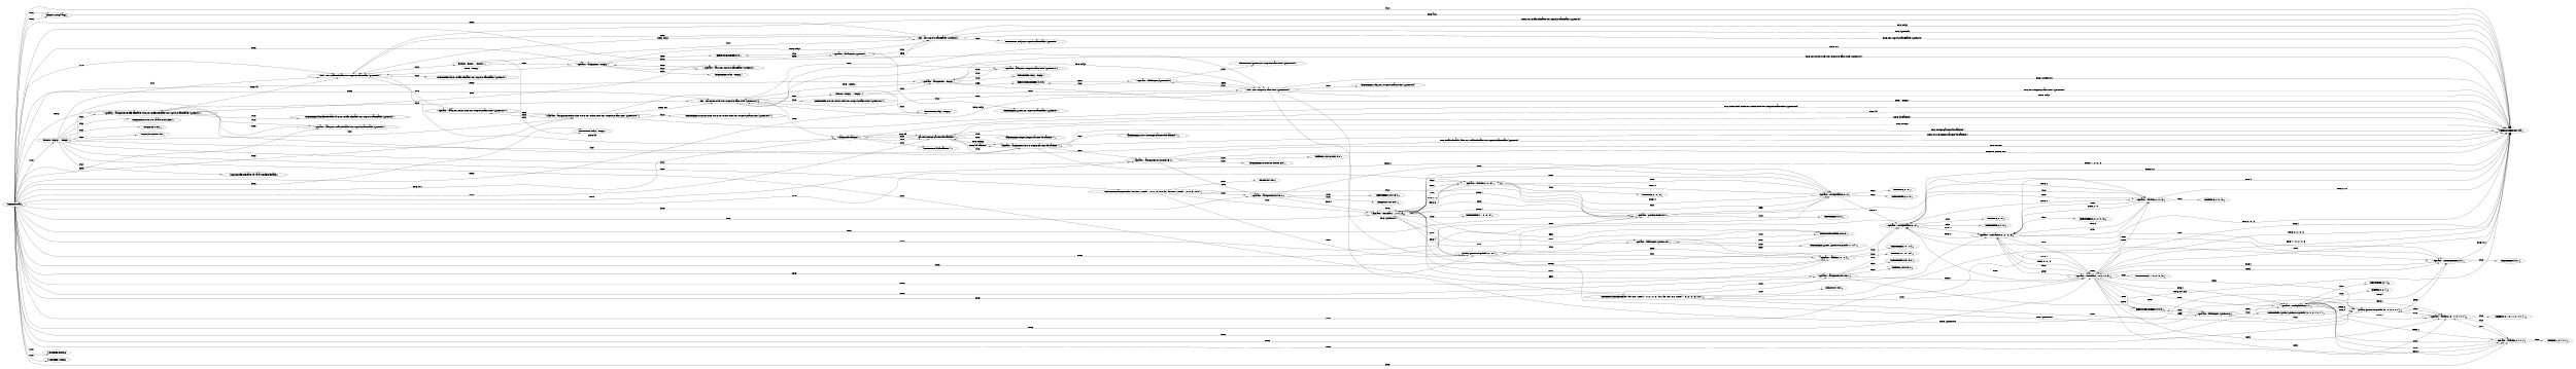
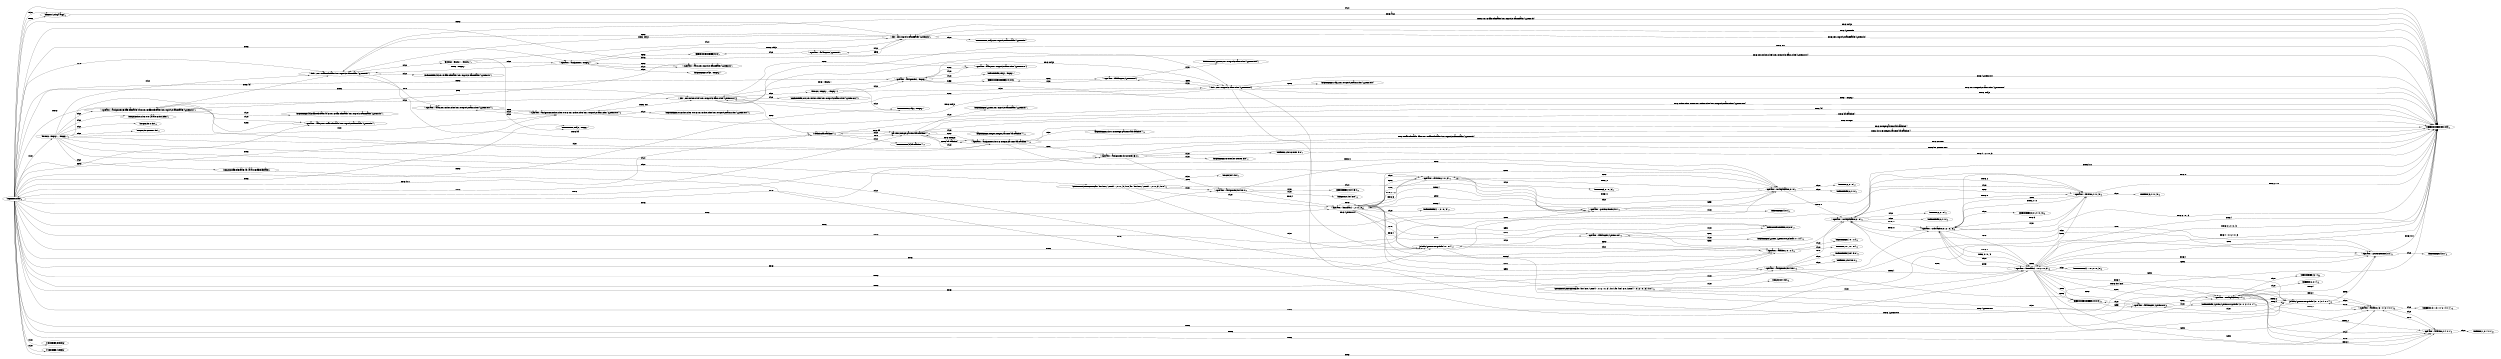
  digraph {
    rankdir=LR
    n1 [label=<(METHOD,main)<SUB>6</SUB>>]
    n2 [label=<(PARAM,String[] args)<SUB>6</SUB>>]
    n3 [label=<(BLOCK,&lt;empty&gt;,&lt;empty&gt;)<SUB>6</SUB>>]
    n4 [label=<(&lt;operator&gt;.assignment,BufferedReader bf = new BufferedReader(new InputStreamReader(System.in)))<SUB>7</SUB>>]
    n5 [label=<(&lt;operator&gt;.alloc,new BufferedReader(new InputStreamReader(System.in)))<SUB>7</SUB>>]
    n6 [label=<(&lt;init&gt;,new BufferedReader(new InputStreamReader(System.in)))<SUB>7</SUB>>]
    n7 [label=<(&lt;operator&gt;.assignment,&lt;empty&gt;)>]
    n8 [label=<(&lt;init&gt;,new InputStreamReader(System.in))<SUB>7</SUB>>]
    n9 [label=<(IDENTIFIER,$obj0,&lt;empty&gt;)>]
    n10 [label=<(&lt;operator&gt;.assignment,PrintWriter out = new PrintWriter(new OutputStreamWriter(System.out)))<SUB>9</SUB>>]
    n11 [label=<(&lt;init&gt;,new PrintWriter(new OutputStreamWriter(System.out)))<SUB>9</SUB>>]
    n12 [label=<(&lt;operator&gt;.assignment,&lt;empty&gt;)>]
    n13 [label=<(&lt;init&gt;,new OutputStreamWriter(System.out))<SUB>9</SUB>>]
    n14 [label=<(IDENTIFIER,$obj2,&lt;empty&gt;)>]
    n15 [label=<(parseInt,Integer.parseInt(bf.readLine()))<SUB>10</SUB>>]
    n16 [label=<(readLine,bf.readLine())<SUB>10</SUB>>]
    n17 [label=<(&lt;operator&gt;.assignment,int counter = 0)<SUB>11</SUB>>]
    n18 [label=<(&lt;operator&gt;.assignment,int i = 0)<SUB>12</SUB>>]
    n19 [label=<(&lt;operator&gt;.lessThan,i &lt; 2 * n / 3)<SUB>82</SUB>>]
    n20 [label=<(&lt;operator&gt;.division,2 * n / 3)<SUB>12</SUB>>]
    n21 [label=<(&lt;operator&gt;.multiplication,2 * n)<SUB>12</SUB>>]
    n22 [label=<(&lt;operator&gt;.postIncrement,i++)<SUB>12</SUB>>]
    n23 [label=<(println,System.out.println(&quot;0 &quot; + i))<SUB>12</SUB>>]
    n24 [label=<(&lt;operator&gt;.addition,&quot;0 &quot; + i)<SUB>12</SUB>>]
    n25 [label=<(&lt;operator&gt;.assignment,int i = 0)<SUB>13</SUB>>]
    n26 [label=<(&lt;operator&gt;.lessThan,i &lt; n - 2 * n / 3)<SUB>13</SUB>>]
    n27 [label=<(&lt;operator&gt;.subtraction,n - 2 * n / 3)<SUB>13</SUB>>]
    n28 [label=<(&lt;operator&gt;.division,2 * n / 3)<SUB>13</SUB>>]
    n29 [label=<(&lt;operator&gt;.multiplication,2 * n)<SUB>13</SUB>>]
    n30 [label=<(&lt;operator&gt;.postIncrement,i++)<SUB>13</SUB>>]
    n31 [label=<(println,System.out.println(&quot;3 &quot; + (2 * i + 1)))<SUB>13</SUB>>]
    n32 [label=<(&lt;operator&gt;.addition,&quot;3 &quot; + (2 * i + 1))<SUB>13</SUB>>]
    n33 [label=<(&lt;operator&gt;.addition,2 * i + 1)<SUB>13</SUB>>]
    n34 [label=<(&lt;operator&gt;.multiplication,2 * i)<SUB>13</SUB>>]
    n35 [label=<(MODIFIER,PUBLIC)>]
    n36 [label=<(MODIFIER,STATIC)>]
    n37 [label=<(METHOD_RETURN,void)<SUB>6</SUB>>]
    n38 [label=<(LOCAL,BufferedReader bf: java.io.BufferedReader)<SUB>7</SUB>>]
    n39 [label=<(LOCAL,PrintWriter out: java.io.PrintWriter)<SUB>9</SUB>>]
    n40 [label=<(LOCAL,int n: int)<SUB>10</SUB>>]
    n41 [label=<(&lt;operator&gt;.assignment,int n = Integer.parseInt(bf.readLine()))<SUB>10</SUB>>]
    n42 [label=<(LOCAL,int counter: int)<SUB>11</SUB>>]
    n43 [label=<(CONTROL_STRUCTURE,for (int i = 0; Some(i &lt; 2 * n / 3); i++),for (int i = 0; Some(i &lt; 2 * n / 3); i++))<SUB>12</SUB>>]
    n44 [label=<(CONTROL_STRUCTURE,for (int i = 0; Some(i &lt; n - 2 * n / 3); i++),for (int i = 0; Some(i &lt; n - 2 * n / 3); i++))<SUB>13</SUB>>]
    n45 [label=<(IDENTIFIER,bf,BufferedReader bf = new BufferedReader(new InputStreamReader(System.in)))<SUB>7</SUB>>]
    n46 [label=<(&lt;operator&gt;.alloc,new InputStreamReader(System.in))<SUB>7</SUB>>]
    n47 [label=<(IDENTIFIER,bf,new BufferedReader(new InputStreamReader(System.in)))<SUB>7</SUB>>]
    n48 [label=<(BLOCK,&lt;empty&gt;,&lt;empty&gt;)<SUB>7</SUB>>]
    n49 [label=<(&lt;operator&gt;.alloc,new PrintWriter(new OutputStreamWriter(System.out)))<SUB>9</SUB>>]
    n50 [label=<(IDENTIFIER,$obj0,&lt;empty&gt;)>]
    n51 [label=<(FIELD_IDENTIFIER,in,in)<SUB>7</SUB>>]
    n52 [label=<(IDENTIFIER,$obj0,new InputStreamReader(System.in))>]
    n53 [label=<(&lt;operator&gt;.fieldAccess,System.in)<SUB>7</SUB>>]
    n54 [label=<(IDENTIFIER,out,PrintWriter out = new PrintWriter(new OutputStreamWriter(System.out)))<SUB>9</SUB>>]
    n55 [label=<(&lt;operator&gt;.alloc,new OutputStreamWriter(System.out))<SUB>9</SUB>>]
    n56 [label=<(IDENTIFIER,out,new PrintWriter(new OutputStreamWriter(System.out)))<SUB>9</SUB>>]
    n57 [label=<(BLOCK,&lt;empty&gt;,&lt;empty&gt;)<SUB>9</SUB>>]
    n58 [label=<(IDENTIFIER,$obj2,&lt;empty&gt;)>]
    n59 [label=<(FIELD_IDENTIFIER,out,out)<SUB>9</SUB>>]
    n60 [label=<(IDENTIFIER,$obj2,new OutputStreamWriter(System.out))>]
    n61 [label=<(&lt;operator&gt;.fieldAccess,System.out)<SUB>9</SUB>>]
    n62 [label=<(IDENTIFIER,Integer,Integer.parseInt(bf.readLine()))<SUB>10</SUB>>]
    n63 [label=<(IDENTIFIER,bf,bf.readLine())<SUB>10</SUB>>]
    n64 [label=<(IDENTIFIER,counter,int counter = 0)<SUB>11</SUB>>]
    n65 [label=<(LITERAL,0,int counter = 0)<SUB>11</SUB>>]
    n66 [label=<(IDENTIFIER,i,int i = 0)<SUB>12</SUB>>]
    n67 [label=<(LITERAL,0,int i = 0)<SUB>12</SUB>>]
    n68 [label=<(IDENTIFIER,i,i &lt; 2 * n / 3)<SUB>12</SUB>>]
    n69 [label=<(&lt;operator&gt;.fieldAccess,System.out)<SUB>12</SUB>>]
    n70 [label=<(FIELD_IDENTIFIER,out,out)<SUB>12</SUB>>]
    n71 [label=<(LITERAL,3,2 * n / 3)<SUB>12</SUB>>]
    n72 [label=<(LITERAL,2,2 * n)<SUB>12</SUB>>]
    n73 [label=<(IDENTIFIER,n,2 * n)<SUB>12</SUB>>]
    n74 [label=<(IDENTIFIER,i,i++)<SUB>12</SUB>>]
    n75 [label=<(LITERAL,&quot;0 &quot;,&quot;0 &quot; + i)<SUB>12</SUB>>]
    n76 [label=<(IDENTIFIER,i,&quot;0 &quot; + i)<SUB>12</SUB>>]
    n77 [label=<(IDENTIFIER,i,int i = 0)<SUB>13</SUB>>]
    n78 [label=<(LITERAL,0,int i = 0)<SUB>13</SUB>>]
    n79 [label=<(IDENTIFIER,i,i &lt; n - 2 * n / 3)<SUB>13</SUB>>]
    n80 [label=<(&lt;operator&gt;.fieldAccess,System.out)<SUB>13</SUB>>]
    n81 [label=<(FIELD_IDENTIFIER,out,out)<SUB>13</SUB>>]
    n82 [label=<(IDENTIFIER,n,n - 2 * n / 3)<SUB>13</SUB>>]
    n83 [label=<(LITERAL,3,2 * n / 3)<SUB>13</SUB>>]
    n84 [label=<(LITERAL,2,2 * n)<SUB>13</SUB>>]
    n85 [label=<(IDENTIFIER,n,2 * n)<SUB>13</SUB>>]
    n86 [label=<(IDENTIFIER,i,i++)<SUB>13</SUB>>]
    n87 [label=<(LITERAL,&quot;3 &quot;,&quot;3 &quot; + (2 * i + 1))<SUB>13</SUB>>]
    n88 [label=<(LITERAL,1,2 * i + 1)<SUB>63</SUB>>]
    n89 [label=<(LITERAL,2,2 * i)<SUB>13</SUB>>]
    n90 [label=<(IDENTIFIER,i,2 * i)<SUB>83</SUB>>]
    n91 [label=<(IDENTIFIER,n,int n = Integer.parseInt(bf.readLine()))<SUB>10</SUB>>]
    n92 [label=<(LOCAL,int i: int)<SUB>12</SUB>>]
    n93 [label=<(LOCAL,int i: int)<SUB>13</SUB>>]
    n94 [label=<(IDENTIFIER,System,new InputStreamReader(System.in))<SUB>7</SUB>>]
    n95 [label=<(IDENTIFIER,System,new OutputStreamWriter(System.out))<SUB>9</SUB>>]
    n96 [label=<(IDENTIFIER,System,System.out.println(&quot;0 &quot; + i))<SUB>12</SUB>>]
    n97 [label=<(IDENTIFIER,System,System.out.println(&quot;3 &quot; + (2 * i + 1)))<SUB>13</SUB>>]
    n1 -> n2 [label="AST: "]
    n1 -> n2 [label="DDG: "]
    n1 -> n3 [label="AST: "]
    n1 -> n4 [label="DDG: "]
    n1 -> n5 [label="CFG: "]
    n1 -> n6 [label="DDG: "]
    n1 -> n7 [label="DDG: "]
    n1 -> n8 [label="DDG: "]
    n1 -> n9 [label="DDG: "]
    n1 -> n10 [label="DDG: "]
    n1 -> n11 [label="DDG: "]
    n1 -> n12 [label="DDG: "]
    n1 -> n13 [label="DDG: "]
    n1 -> n14 [label="DDG: "]
    n1 -> n15 [label="DDG: "]
    n1 -> n16 [label="DDG: i++"]
    n1 -> n17 [label="DDG: "]
    n1 -> n18 [label="DDG: "]
    n1 -> n19 [label="DDG: "]
    n1 -> n20 [label="DDG: "]
    n1 -> n21 [label="DDG: "]
    n1 -> n22 [label="DDG: "]
    n1 -> n23 [label="DDG: "]
    n1 -> n24 [label="DDG: "]
    n1 -> n25 [label="DDG: "]
-   n1 -> n26 [label="DDG: "]
+   n38 -> n26 [label="DDG: "]
    n1 -> n27 [label="DDG: "]
    n1 -> n28 [label="DDG: "]
    n1 -> n29 [label="DDG: "]
    n1 -> n30 [label="DDG: "]
    n1 -> n31 [label="DDG: "]
    n1 -> n32 [label="DDG: "]
    n1 -> n33 [label="DDG: "]
    n1 -> n34 [label="DDG: "]
    n1 -> n35 [label="AST: "]
    n1 -> n36 [label="AST: "]
    n1 -> n37 [label="AST: "]
    n2 -> n37 [label="DDG: args"]
    n3 -> n4 [label="AST: "]
    n3 -> n6 [label="AST: "]
    n3 -> n10 [label="AST: "]
    n3 -> n11 [label="AST: "]
    n3 -> n17 [label="AST: "]
    n3 -> n38 [label="AST: "]
    n3 -> n39 [label="AST: "]
    n3 -> n40 [label="AST: "]
    n3 -> n41 [label="AST: "]
    n3 -> n42 [label="AST: "]
    n3 -> n43 [label="AST: "]
    n3 -> n44 [label="AST: "]
    n4 -> n5 [label="AST: "]
    n4 -> n6 [label="DDG: bf"]
    n4 -> n37 [label="DDG: BufferedReader bf = new BufferedReader(new InputStreamReader(System.in))"]
    n4 -> n45 [label="AST: "]
    n4 -> n46 [label="CFG: "]
    n5 -> n4 [label="CFG: "]
    n6 -> n16 [label="DDG: bf"]
    n6 -> n37 [label="DDG: new BufferedReader(new InputStreamReader(System.in))"]
    n6 -> n47 [label="AST: "]
    n6 -> n48 [label="AST: "]
    n6 -> n49 [label="CFG: "]
    n7 -> n6 [label="DDG: &lt;empty&gt;"]
    n7 -> n8 [label="DDG: $obj0"]
    n7 -> n46 [label="AST: "]
    n7 -> n50 [label="AST: "]
    n7 -> n51 [label="CFG: "]
    n8 -> n6 [label="CFG: "]
    n8 -> n6 [label="DDG: $obj0"]
    n8 -> n37 [label="DDG: $obj0"]
    n8 -> n37 [label="DDG: System.in"]
    n8 -> n37 [label="DDG: new InputStreamReader(System.in)"]
    n8 -> n52 [label="AST: "]
    n8 -> n53 [label="AST: "]
    n10 -> n11 [label="DDG: out"]
    n10 -> n37 [label="DDG: PrintWriter out = new PrintWriter(new OutputStreamWriter(System.out))"]
    n10 -> n49 [label="AST: "]
    n10 -> n54 [label="AST: "]
    n10 -> n55 [label="CFG: "]
    n11 -> n16 [label="CFG: "]
    n11 -> n37 [label="DDG: out"]
    n11 -> n37 [label="DDG: new PrintWriter(new OutputStreamWriter(System.out))"]
    n11 -> n56 [label="AST: "]
    n11 -> n57 [label="AST: "]
    n12 -> n11 [label="DDG: &lt;empty&gt;"]
    n12 -> n13 [label="DDG: $obj2"]
    n12 -> n37 [label="DDG: &lt;empty&gt;"]
    n12 -> n55 [label="AST: "]
    n12 -> n58 [label="AST: "]
    n12 -> n59 [label="CFG: "]
    n13 -> n11 [label="CFG: "]
    n13 -> n11 [label="DDG: $obj2"]
    n13 -> n23 [label="DDG: System.out"]
    n13 -> n31 [label="DDG: System.out"]
    n13 -> n37 [label="DDG: $obj2"]
    n13 -> n37 [label="DDG: System.out"]
    n13 -> n37 [label="DDG: new OutputStreamWriter(System.out)"]
-   n13 -> n60 [label="AST: "]
+   n13 -> n60 [label="CDG: "]
    n13 -> n61 [label="AST: "]
    n15 -> n16 [label="AST: "]
    n15 -> n37 [label="DDG: bf.readLine()"]
    n15 -> n37 [label="DDG: Integer"]
    n15 -> n41 [label="CFG: "]
    n15 -> n41 [label="DDG: Integer"]
    n15 -> n41 [label="DDG: bf.readLine()"]
    n15 -> n62 [label="AST: "]
    n16 -> n15 [label="CFG: "]
    n16 -> n15 [label="DDG: bf"]
    n16 -> n37 [label="DDG: bf"]
    n16 -> n63 [label="AST: "]
    n17 -> n18 [label="CFG: "]
    n17 -> n37 [label="DDG: counter"]
    n17 -> n37 [label="DDG: int counter = 0"]
    n17 -> n64 [label="AST: "]
    n17 -> n65 [label="AST: "]
    n18 -> n19 [label="DDG: i"]
    n18 -> n21 [label="CFG: "]
    n18 -> n66 [label="AST: "]
    n18 -> n67 [label="AST: "]
    n19 -> n19 [label="CDG: "]
    n19 -> n20 [label="AST: "]
    n19 -> n20 [label="CDG: "]
    n19 -> n21 [label="CDG: "]
    n19 -> n22 [label="DDG: i"]
    n19 -> n22 [label="CDG: "]
    n19 -> n23 [label="DDG: i"]
    n19 -> n23 [label="CDG: "]
    n19 -> n24 [label="DDG: i"]
    n19 -> n24 [label="CDG: "]
    n19 -> n25 [label="CFG: "]
-   n19 -> n37 [label="DDG: i &lt; 2 * n / 3"]
+   n65 -> n37 [label="DDG: i &lt; 2 * n / 3"]
    n19 -> n68 [label="AST: "]
    n19 -> n69 [label="CDG: "]
    n19 -> n70 [label="CFG: "]
    n19 -> n70 [label="CDG: "]
    n20 -> n19 [label="CFG: "]
    n20 -> n19 [label="DDG: 2 * n"]
    n20 -> n19 [label="DDG: 3"]
    n20 -> n21 [label="AST: "]
    n20 -> n71 [label="AST: "]
    n21 -> n20 [label="CFG: "]
    n21 -> n20 [label="DDG: 2"]
    n21 -> n20 [label="DDG: n"]
    n21 -> n29 [label="DDG: n"]
    n21 -> n72 [label="AST: "]
    n21 -> n73 [label="AST: "]
    n22 -> n19 [label="DDG: i"]
    n22 -> n21 [label="CFG: "]
    n22 -> n37 [label="DDG: i++"]
    n22 -> n74 [label="AST: "]
    n23 -> n22 [label="CFG: "]
    n23 -> n24 [label="AST: "]
    n23 -> n31 [label="DDG: System.out"]
    n23 -> n69 [label="AST: "]
    n24 -> n23 [label="CFG: "]
    n24 -> n75 [label="AST: "]
    n24 -> n76 [label="AST: "]
    n25 -> n26 [label="DDG: i"]
    n25 -> n29 [label="CFG: "]
    n25 -> n37 [label="DDG: int i = 0"]
    n25 -> n77 [label="AST: "]
    n25 -> n78 [label="AST: "]
    n26 -> n26 [label="CDG: "]
    n26 -> n27 [label="AST: "]
    n26 -> n27 [label="CDG: "]
    n26 -> n28 [label="CDG: "]
    n26 -> n29 [label="CDG: "]
    n26 -> n30 [label="CDG: "]
    n26 -> n31 [label="CDG: "]
    n26 -> n32 [label="CDG: "]
    n26 -> n33 [label="CDG: "]
    n26 -> n34 [label="DDG: i"]
    n26 -> n34 [label="CDG: "]
    n26 -> n37 [label="CFG: "]
    n26 -> n37 [label="DDG: i"]
    n26 -> n37 [label="DDG: n - 2 * n / 3"]
    n26 -> n37 [label="DDG: i &lt; n - 2 * n / 3"]
    n26 -> n79 [label="AST: "]
    n26 -> n80 [label="CDG: "]
    n26 -> n81 [label="CFG: "]
    n26 -> n81 [label="CDG: "]
    n27 -> n26 [label="CFG: "]
    n27 -> n26 [label="DDG: n"]
    n27 -> n26 [label="DDG: 2 * n / 3"]
    n27 -> n28 [label="AST: "]
    n27 -> n29 [label="DDG: n"]
    n27 -> n37 [label="DDG: n"]
    n27 -> n37 [label="DDG: 2 * n / 3"]
    n27 -> n82 [label="AST: "]
    n28 -> n27 [label="CFG: "]
    n28 -> n27 [label="DDG: 2 * n"]
    n28 -> n27 [label="DDG: 3"]
    n28 -> n29 [label="AST: "]
    n28 -> n37 [label="DDG: 2 * n"]
    n28 -> n83 [label="AST: "]
    n29 -> n27 [label="DDG: n"]
    n29 -> n28 [label="CFG: "]
    n29 -> n28 [label="DDG: 2"]
    n29 -> n28 [label="DDG: n"]
    n29 -> n84 [label="AST: "]
    n29 -> n85 [label="AST: "]
    n30 -> n26 [label="DDG: i"]
    n30 -> n29 [label="CFG: "]
    n30 -> n37 [label="DDG: i++"]
    n30 -> n86 [label="AST: "]
    n31 -> n30 [label="CFG: "]
    n31 -> n32 [label="AST: "]
    n31 -> n80 [label="AST: "]
    n32 -> n31 [label="CFG: "]
    n32 -> n33 [label="AST: "]
    n32 -> n87 [label="AST: "]
    n33 -> n32 [label="CFG: "]
    n33 -> n34 [label="AST: "]
    n33 -> n88 [label="AST: "]
    n34 -> n30 [label="DDG: i"]
    n34 -> n31 [label="DDG: 2"]
    n34 -> n31 [label="DDG: i"]
    n34 -> n32 [label="DDG: 2"]
    n34 -> n32 [label="DDG: i"]
    n34 -> n33 [label="CFG: "]
    n34 -> n33 [label="DDG: 2"]
    n34 -> n33 [label="DDG: i"]
    n34 -> n89 [label="AST: "]
    n34 -> n90 [label="AST: "]
    n41 -> n15 [label="AST: "]
    n41 -> n17 [label="CFG: "]
    n41 -> n21 [label="DDG: n"]
    n41 -> n37 [label="DDG: Integer.parseInt(bf.readLine())"]
    n41 -> n37 [label="DDG: int n = Integer.parseInt(bf.readLine())"]
    n41 -> n91 [label="AST: "]
    n43 -> n18 [label="AST: "]
    n43 -> n19 [label="AST: "]
    n43 -> n22 [label="AST: "]
    n43 -> n23 [label="AST: "]
    n43 -> n92 [label="AST: "]
    n44 -> n25 [label="AST: "]
    n44 -> n26 [label="AST: "]
    n44 -> n30 [label="AST: "]
    n44 -> n31 [label="AST: "]
    n44 -> n93 [label="AST: "]
    n46 -> n7 [label="CFG: "]
    n48 -> n7 [label="AST: "]
    n48 -> n8 [label="AST: "]
    n48 -> n9 [label="AST: "]
    n49 -> n10 [label="CFG: "]
-   n51 -> n53 [label="CFG: "]
    n53 -> n8 [label="CFG: "]
    n53 -> n51 [label="AST: "]
-   n53 -> n94 [label="AST: "]
+   n15 -> n94 [label="AST: "]
    n55 -> n12 [label="CFG: "]
    n57 -> n12 [label="AST: "]
    n57 -> n13 [label="AST: "]
    n57 -> n14 [label="AST: "]
    n59 -> n61 [label="CFG: "]
    n61 -> n13 [label="CFG: "]
    n61 -> n59 [label="AST: "]
    n61 -> n95 [label="AST: "]
    n69 -> n24 [label="CFG: "]
    n69 -> n70 [label="AST: "]
    n69 -> n96 [label="AST: "]
    n70 -> n69 [label="CFG: "]
    n80 -> n34 [label="CFG: "]
    n80 -> n81 [label="AST: "]
    n80 -> n97 [label="AST: "]
    n81 -> n80 [label="CFG: "]
  }
